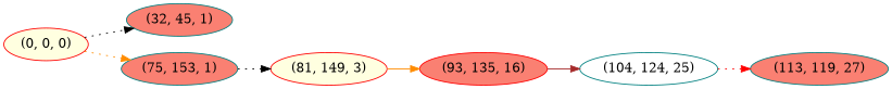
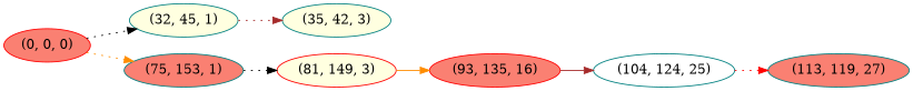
  digraph {
    rankdir=LR
    node [color=teal fillcolor=lightyellow style=filled]
    edge [color=brown style=dotted]
-   "(32, 45, 1)" [fillcolor=salmon]
-   "(0, 0, 0)" [color=red]
+   "(32, 45, 1)"
+   "(0, 0, 0)" [color=red fillcolor=salmon]
    "(75, 153, 1)" [fillcolor=salmon]
+   "(35, 42, 3)"
    n5 [color=red label="(81, 149, 3)"]
    "(93, 135, 16)" [color=red fillcolor=salmon]
    "(104, 124, 25)" [fillcolor=white]
    "(113, 119, 27)" [fillcolor=salmon]
+   "(32, 45, 1)" -> "(35, 42, 3)"
    "(0, 0, 0)" -> "(32, 45, 1)" [color=black]
    "(0, 0, 0)" -> "(75, 153, 1)" [color=darkorange]
    "(75, 153, 1)" -> n5 [color=black]
    n5 -> "(93, 135, 16)" [color=darkorange style=solid]
    "(93, 135, 16)" -> "(104, 124, 25)" [style=solid]
    "(104, 124, 25)" -> "(113, 119, 27)" [color=red]
  }
